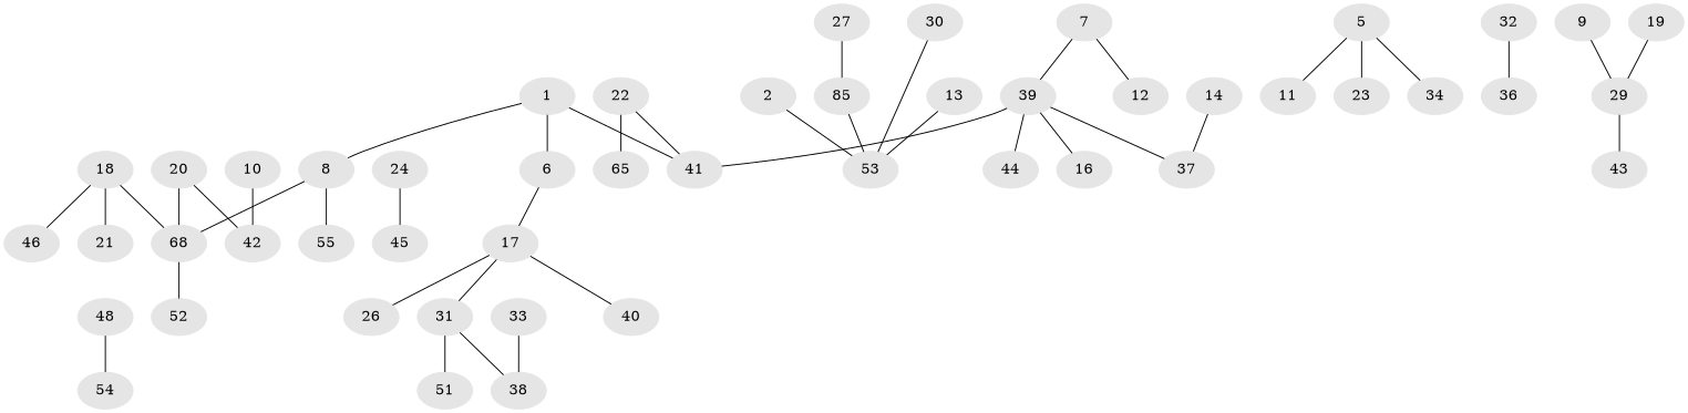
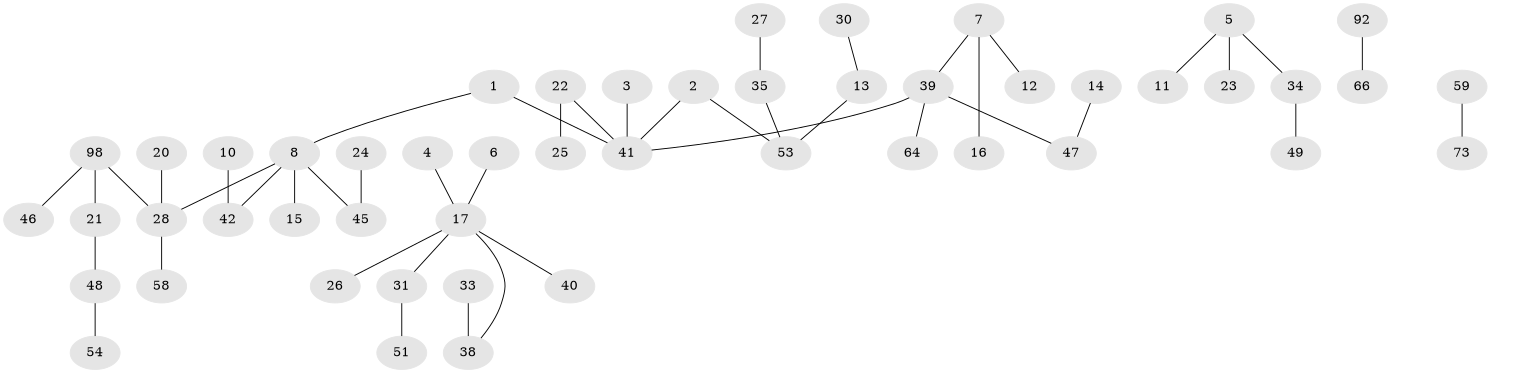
  graph {
    node [color=gray90 style=filled]
    edge [weight=1.0]
    1
    6
    8
    41
    17
-   15 [label=55]
-   28 [label=68]
+   15
+   28
    42
    45
    2
    53
+   3
+   4
    26
    31
    40
    5
    11
    23
    34
-   32
-   36
+   32 [label=92]
+   36 [label=66]
+   49
    7
    12
    16
    39
-   47 [label=37]
-   44
-   52
-   9
-   29
-   43
+   47
+   44 [label=64]
+   52 [label=58]
+   29 [label=59]
+   43 [label=73]
    10
    13
    14
    38
    51
-   18
+   18 [label=98]
    21
    46
    48
-   19
    20
    54
    22
-   25 [label=65]
+   25
    24
    27
-   35 [label=85]
+   35
    30
    33
-   1 -- 6
    1 -- 8
    1 -- 41
    6 -- 17
    8 -- 15
    8 -- 28
-   20 -- 42
+   8 -- 42
+   8 -- 45
    17 -- 26
    17 -- 31
    17 -- 40
    28 -- 52
+   2 -- 41
    2 -- 53
-   31 -- 38
+   3 -- 41
+   4 -- 17
+   17 -- 38
    31 -- 51
    5 -- 11
    5 -- 23
    5 -- 34
+   34 -- 49
    32 -- 36
    7 -- 12
-   39 -- 16
+   7 -- 16
    7 -- 39
    39 -- 41
    39 -- 47
    39 -- 44
-   9 -- 29
    29 -- 43
    10 -- 42
    13 -- 53
    14 -- 47
    18 -- 28
    18 -- 21
    18 -- 46
+   21 -- 48
    48 -- 54
-   19 -- 29
    20 -- 28
    22 -- 41
    22 -- 25
    24 -- 45
    27 -- 35
    35 -- 53
-   30 -- 53
+   30 -- 13
    33 -- 38
  }
